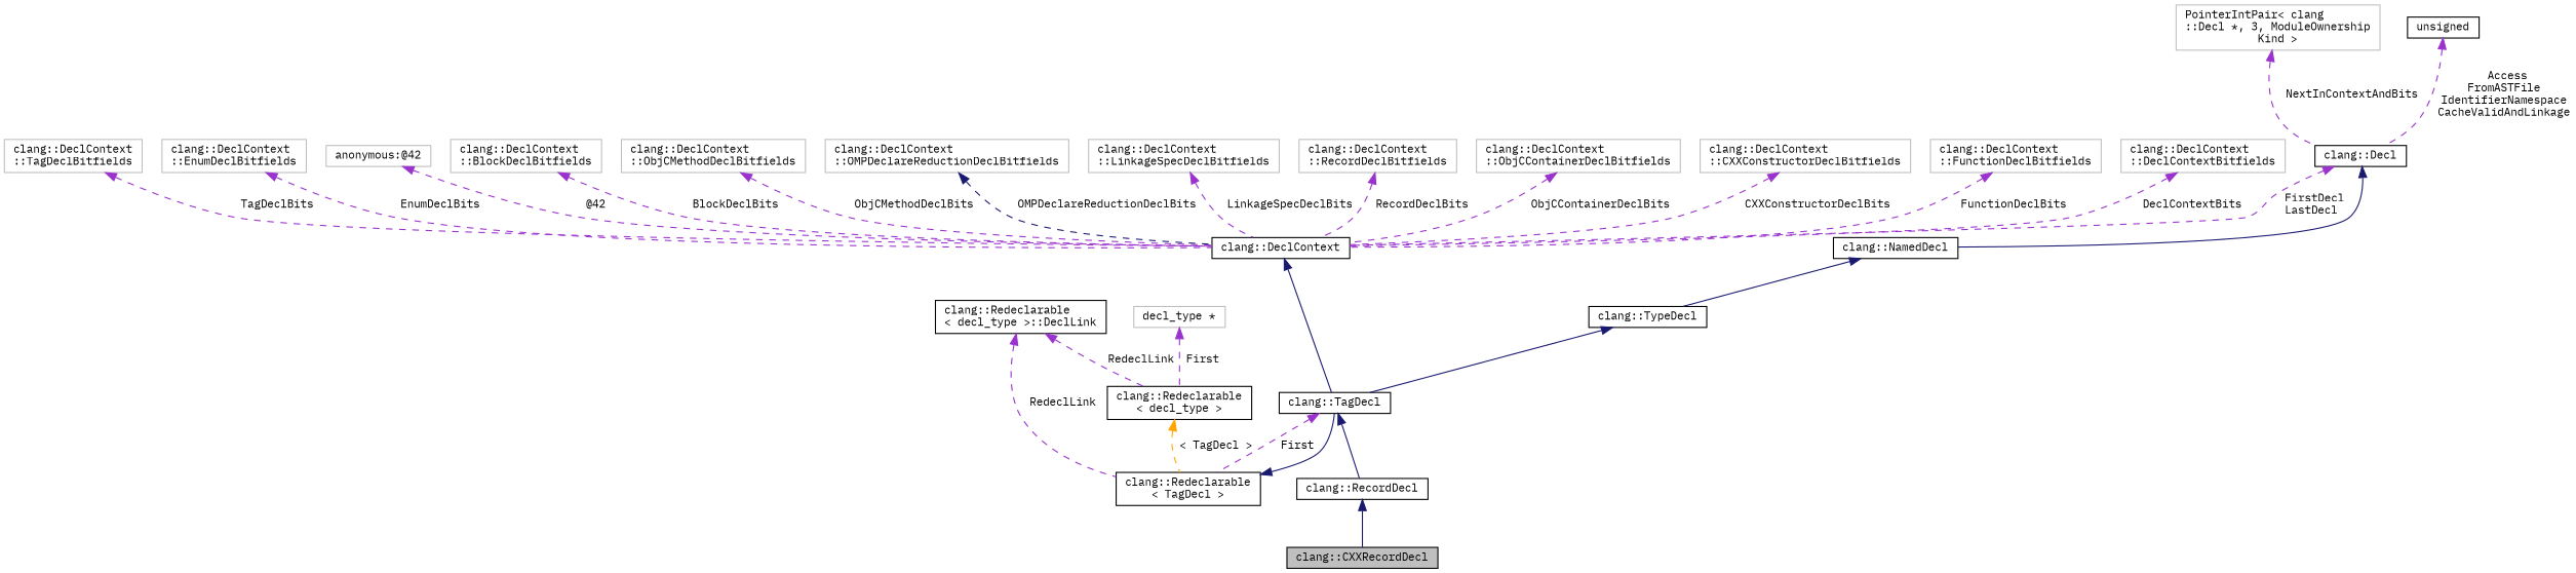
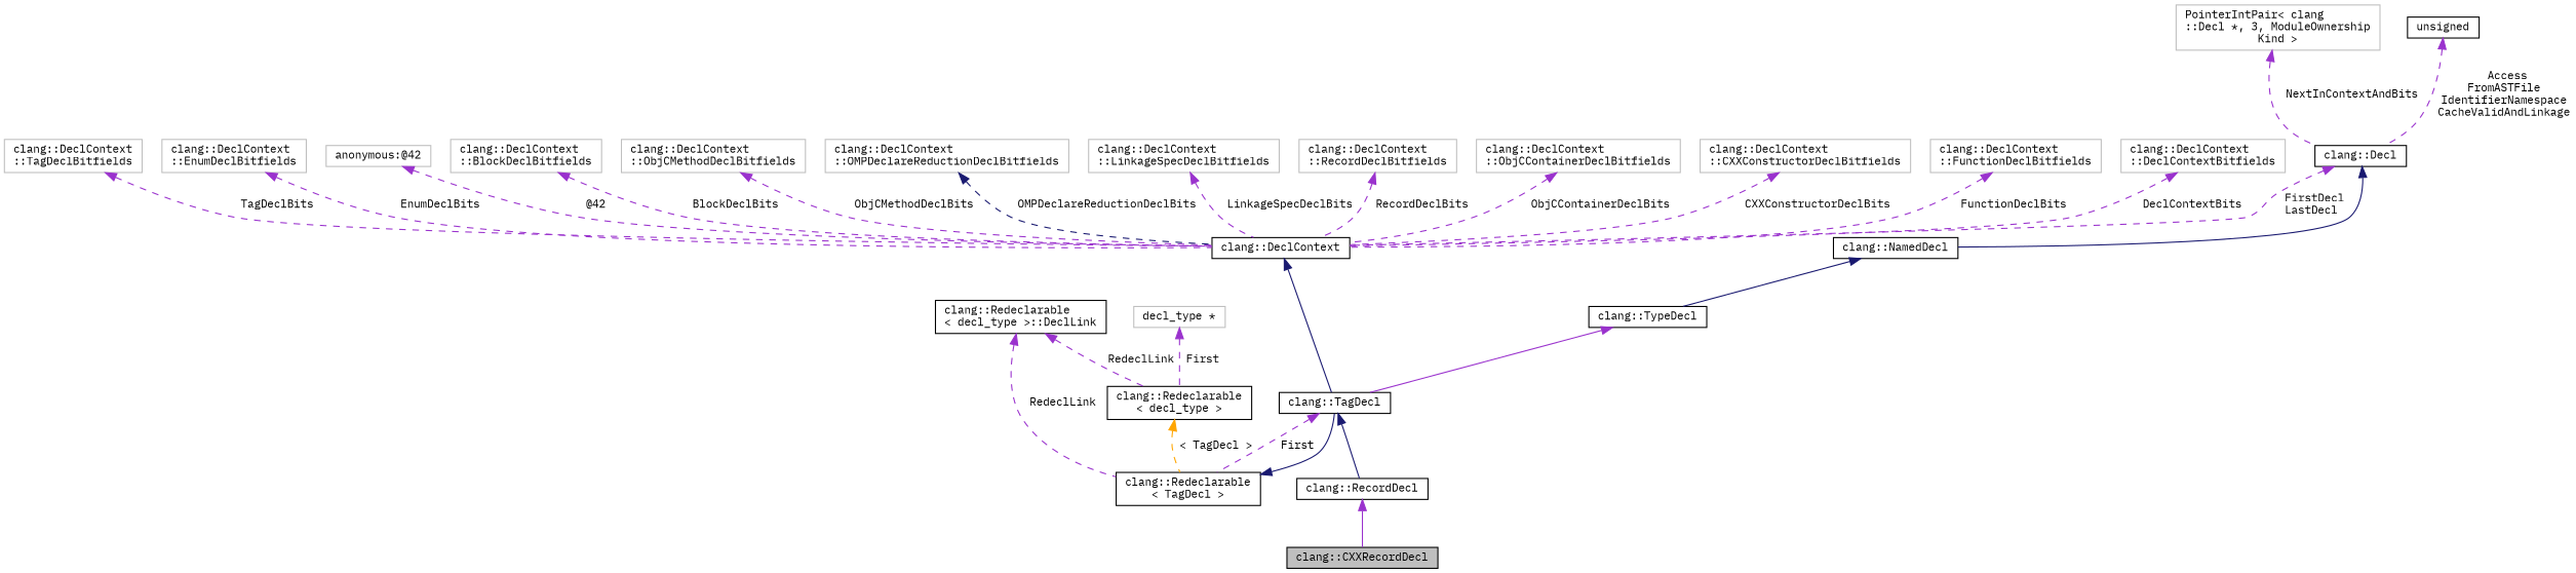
  digraph {
    fontname="IBM Plex Mono"
    rankdir=TB
    node [color=grey75 fontname="IBM Plex Mono" fontsize=10 shape=record]
    edge [color=darkorchid3 dir=back fontname="IBM Plex Mono" fontsize=10 labelfontname=Helvetica labelfontsize=10 style=dashed]
    n1 [color=black fillcolor=grey75 fontcolor=black height=0.2 label="clang::CXXRecordDecl" style=filled width=0.4]
    n2 [color=black height=0.2 label="clang::RecordDecl" width=0.4]
    n3 [color=black height=0.2 label="clang::TagDecl" width=0.4]
    n4 [color=black height=0.2 label="clang::Redeclarable\l\< TagDecl \>" width=0.4]
    n5 [color=black height=0.2 label="clang::TypeDecl" width=0.4]
    n6 [color=black height=0.2 label="clang::NamedDecl" width=0.4]
    n7 [color=black height=0.2 label="clang::Decl" width=0.4]
    n8 [color=black height=0.2 label="clang::DeclContext" width=0.4]
    n9 [height=0.2 label="PointerIntPair\< clang\l::Decl *, 3, ModuleOwnership\lKind \>" width=0.4]
    n10 [color=black height=0.2 label=unsigned width=0.4]
    n11 [height=0.2 label="clang::DeclContext\l::TagDeclBitfields" width=0.4]
    n12 [height=0.2 label="clang::DeclContext\l::EnumDeclBitfields" width=0.4]
    n13 [height=0.2 label="anonymous:@42" width=0.4]
    n14 [height=0.2 label="clang::DeclContext\l::BlockDeclBitfields" width=0.4]
    n15 [height=0.2 label="clang::DeclContext\l::ObjCMethodDeclBitfields" width=0.4]
    n16 [height=0.2 label="clang::DeclContext\l::OMPDeclareReductionDeclBitfields" width=0.4]
    n17 [height=0.2 label="clang::DeclContext\l::LinkageSpecDeclBitfields" width=0.4]
    n18 [height=0.2 label="clang::DeclContext\l::RecordDeclBitfields" width=0.4]
    n19 [height=0.2 label="clang::DeclContext\l::ObjCContainerDeclBitfields" width=0.4]
    n20 [height=0.2 label="clang::DeclContext\l::CXXConstructorDeclBitfields" width=0.4]
    n21 [height=0.2 label="clang::DeclContext\l::FunctionDeclBitfields" width=0.4]
    n22 [height=0.2 label="clang::DeclContext\l::DeclContextBitfields" width=0.4]
    n23 [color=black height=0.2 label="clang::Redeclarable\l\< decl_type \>::DeclLink" width=0.4]
    n24 [color=black height=0.2 label="clang::Redeclarable\l\< decl_type \>" width=0.4]
    n25 [height=0.2 label="decl_type *" width=0.4]
-   n2 -> n1 [color=midnightblue style=solid]
+   n2 -> n1 [style=solid]
    n3 -> n2 [color=midnightblue style=solid]
    n3 -> n4 [label=" First"]
    n4 -> n3 [color=midnightblue style=solid]
-   n5 -> n3 [color=midnightblue style=solid]
+   n5 -> n3 [style=solid]
    n6 -> n5 [color=midnightblue style=solid]
    n7 -> n6 [color=midnightblue style=solid]
    n7 -> n8 [label=" FirstDecl\nLastDecl"]
    n8 -> n3 [color=midnightblue style=solid]
    n9 -> n7 [label=" NextInContextAndBits"]
    n10 -> n7 [label=" Access\nFromASTFile\nIdentifierNamespace\nCacheValidAndLinkage"]
    n11 -> n8 [label=" TagDeclBits"]
    n12 -> n8 [label=" EnumDeclBits"]
    n13 -> n8 [label=" @42"]
    n14 -> n8 [label=" BlockDeclBits"]
    n15 -> n8 [label=" ObjCMethodDeclBits"]
    n16 -> n8 [color=midnightblue label=" OMPDeclareReductionDeclBits"]
    n17 -> n8 [label=" LinkageSpecDeclBits"]
    n18 -> n8 [label=" RecordDeclBits"]
    n19 -> n8 [label=" ObjCContainerDeclBits"]
    n20 -> n8 [label=" CXXConstructorDeclBits"]
    n21 -> n8 [label=" FunctionDeclBits"]
    n22 -> n8 [label=" DeclContextBits"]
    n23 -> n4 [label=" RedeclLink"]
    n23 -> n24 [label=" RedeclLink"]
    n24 -> n4 [color=orange label=" \< TagDecl \>"]
    n25 -> n24 [label=" First"]
  }
